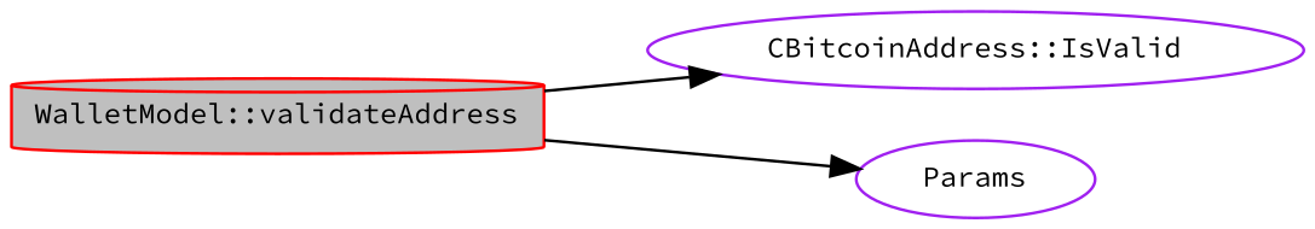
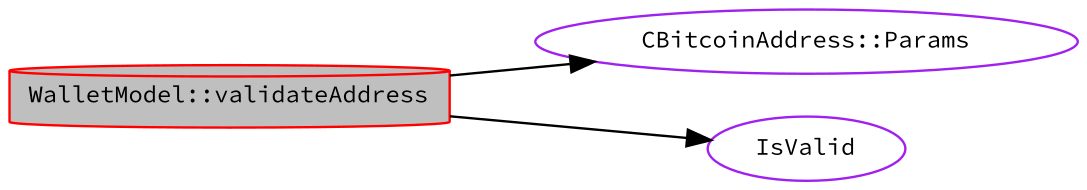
  digraph {
    fontname="Source Code Pro"
    rankdir=LR
    node [color=purple fillcolor=white fontname="Source Code Pro" fontsize=10 shape=ellipse style=filled]
    edge [color=black fontname="Source Code Pro" fontsize=10 labelfontname=Helvetica labelfontsize=10 style=solid]
    n1 [color=red fillcolor=grey75 fontcolor=black height=0.2 label="WalletModel::validateAddress" shape=cylinder width=0.4]
-   n2 [height=0.2 label="CBitcoinAddress::IsValid" width=0.4]
-   n3 [height=0.2 label=Params width=0.4]
+   n2 [height=0.2 label="CBitcoinAddress::Params" width=0.4]
+   n3 [height=0.2 label=IsValid width=0.4]
    n1 -> n2
    n1 -> n3
  }
